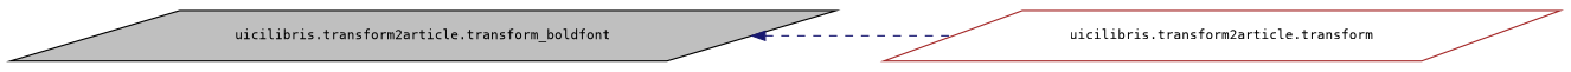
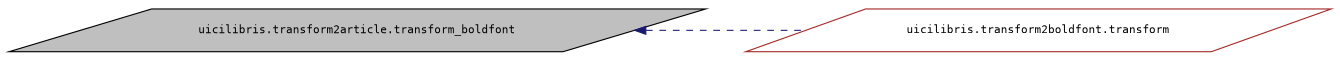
  digraph {
    rankdir=LR
    fontname="DejaVu Sans Mono"
    node [fontname="DejaVu Sans Mono" fontsize=10 shape=parallelogram style=filled]
    n1 [color=black fillcolor=grey75 fontcolor=black height=0.2 label="uicilibris.transform2article.transform_boldfont" width=0.4]
-   n2 [color=brown fillcolor=white height=0.2 label="uicilibris.transform2article.transform" width=0.4]
+   n2 [color=brown fillcolor=white height=0.2 label="uicilibris.transform2boldfont.transform" width=0.4]
    n1 -> n2 [color=midnightblue dir=back fontname="DejaVu Sans Mono" fontsize=10 labelfontname=FreeSans labelfontsize=10 style=dashed]
  }
